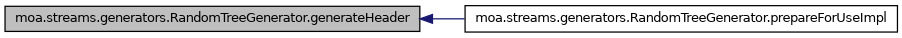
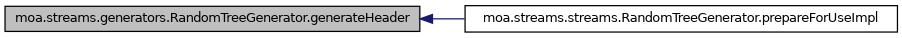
  digraph {
    rankdir=LR
    node [color=black fontname=Helvetica fontsize=10 shape=record style=filled]
    n1 [fillcolor=grey75 fontcolor=black height=0.2 label="moa.streams.generators.RandomTreeGenerator.generateHeader" width=0.4]
-   n2 [fillcolor=white height=0.2 label="moa.streams.generators.RandomTreeGenerator.prepareForUseImpl" width=0.4]
+   n2 [fillcolor=white height=0.2 label="moa.streams.streams.RandomTreeGenerator.prepareForUseImpl" width=0.4]
    n1 -> n2 [color=midnightblue dir=back fontname=Helvetica fontsize=10 labelfontname=Helvetica labelfontsize=10 style=solid]
  }
